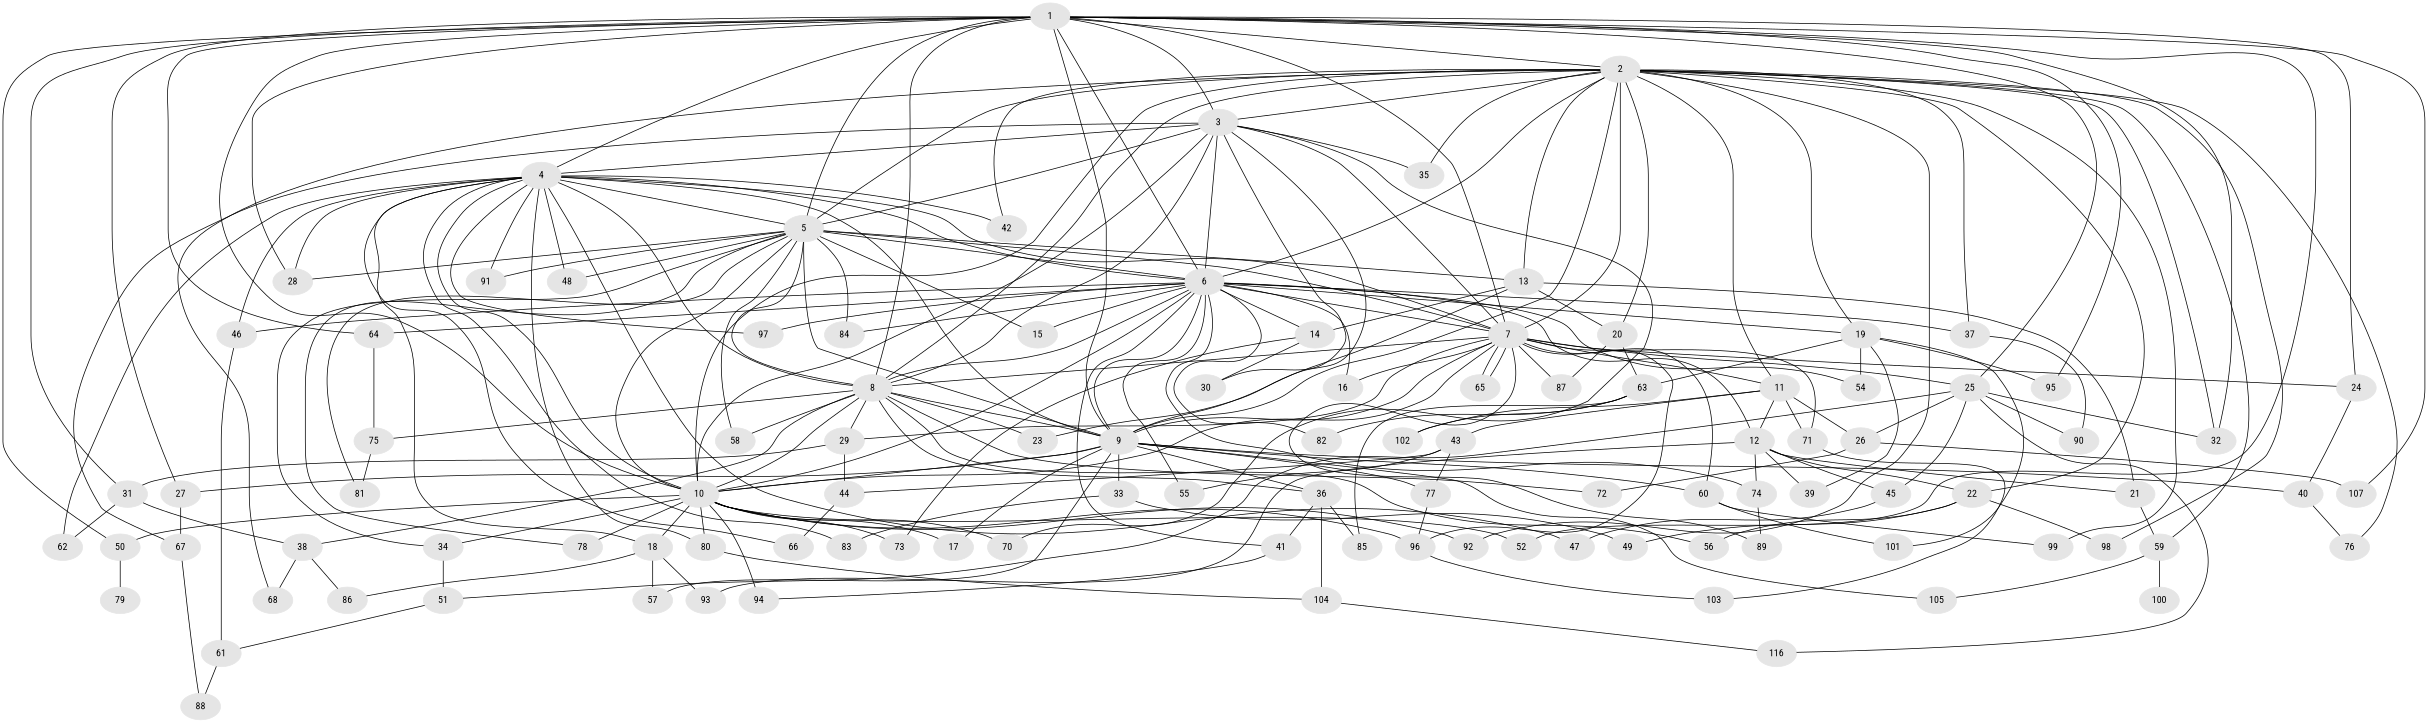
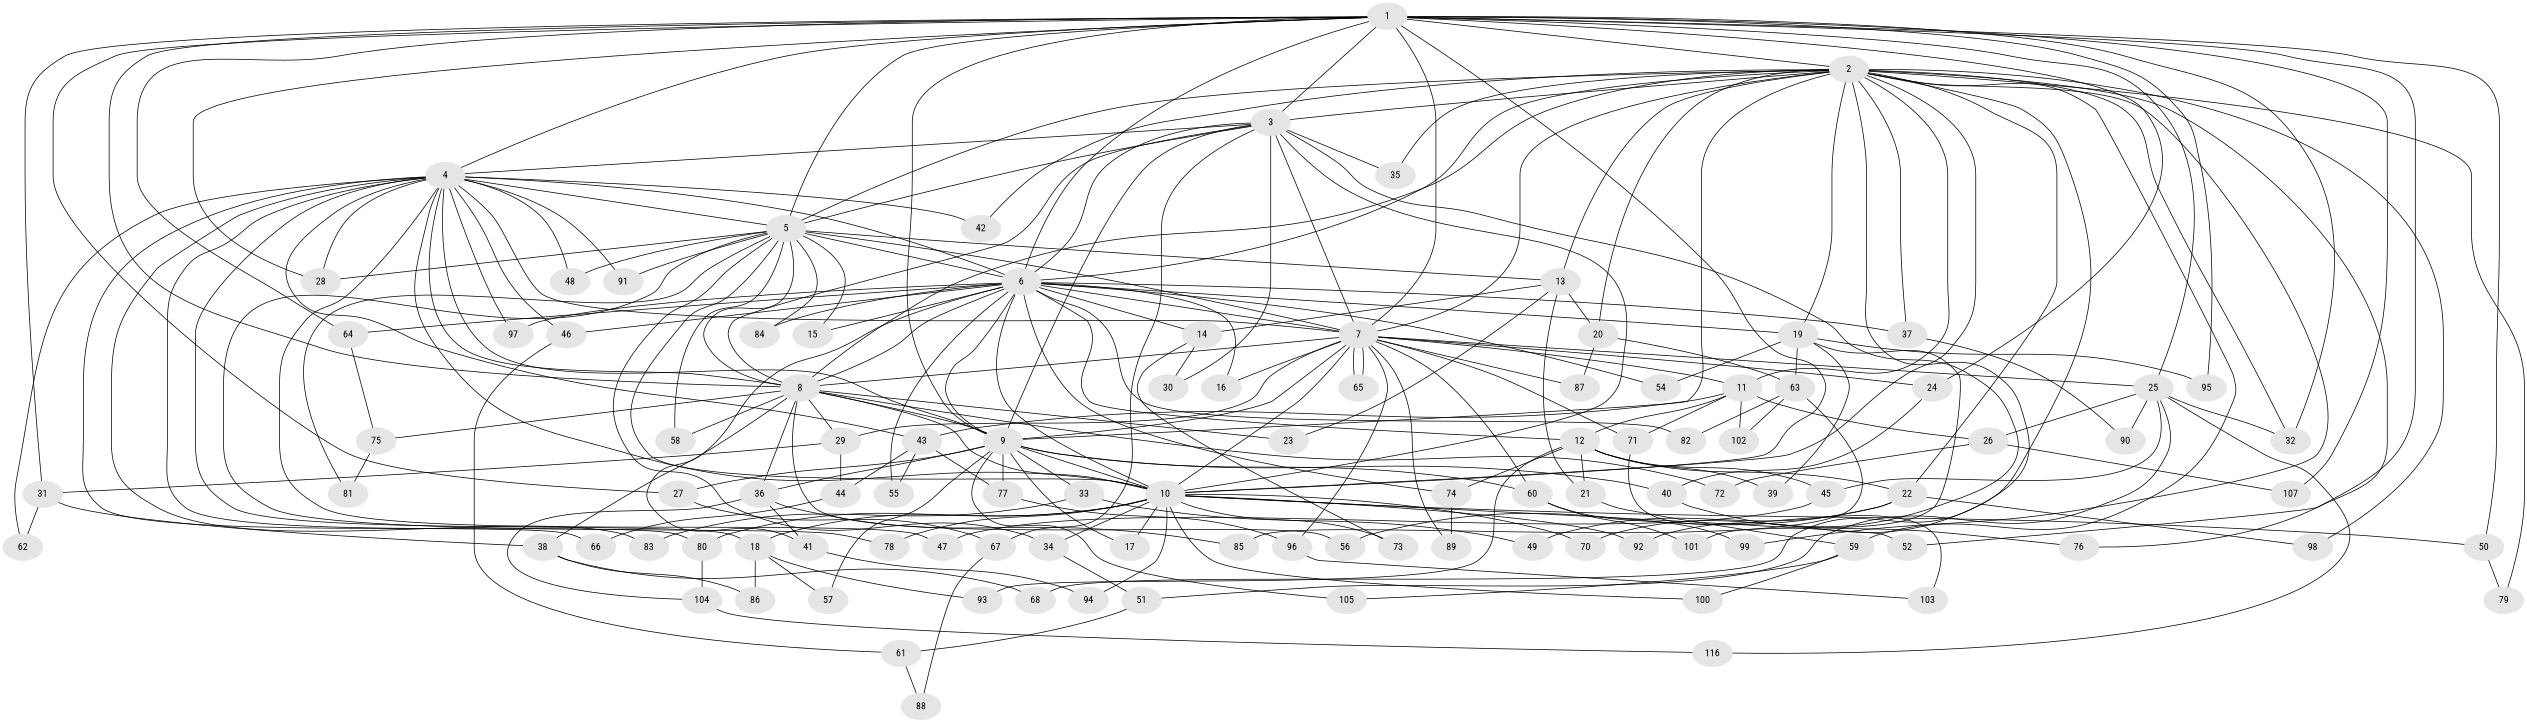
  graph {
    fontname="Roboto Condensed"
    node [color=gray90 fontname="Roboto Condensed" style=filled]
    edge [fontname="Roboto Condensed"]
    1
    2
    3
    4
    5
    6
    7
    8
    9
    10
    24
    25
    27
    28
    31
    50
    52
    64
    95
    107
    32
    11
    13
    19
    20
    22
    35
    37
    42
    59
    68
    76
    79
    92
    98
    99
    30
    67
    70
    18
    43
    46
    47
    48
    62
    66
    80
    83
    91
    97
    15
    34
    58
    78
    81
    84
    12
    14
    16
    41
    54
    55
    74
    82
    29
    60
    65
    71
    87
    89
    96
    23
    36
    38
    56
    72
    75
    33
    17
    40
    57
    77
    105
    73
    94
    100
    26
    45
    51
    90
    n91 [label=116]
    49
    102
    21
    39
    63
    101
    88
    93
    86
    44
    61
    104
    103
    85
    1 -- 2
    1 -- 3
    1 -- 4
    1 -- 5
    1 -- 6
    1 -- 7
    1 -- 8
    1 -- 9
    1 -- 10
    1 -- 24
    1 -- 25
    1 -- 27
    1 -- 28
    1 -- 31
    1 -- 50
    1 -- 52
    1 -- 64
    1 -- 95
    1 -- 107
    1 -- 32
    2 -- 3
    2 -- 5
    2 -- 6
    2 -- 7
    2 -- 8
    2 -- 9
    2 -- 10
    2 -- 32
    2 -- 11
    2 -- 13
    2 -- 19
    2 -- 20
    2 -- 22
    2 -- 35
    2 -- 37
    2 -- 42
    2 -- 59
    2 -- 68
    2 -- 76
+   2 -- 79
    2 -- 92
    2 -- 98
    2 -- 99
    3 -- 4
    3 -- 5
    3 -- 6
    3 -- 7
    3 -- 8
    3 -- 9
    3 -- 10
    3 -- 35
    3 -- 30
    3 -- 67
    3 -- 70
    4 -- 5
    4 -- 6
    4 -- 7
    4 -- 8
    4 -- 9
    4 -- 10
    4 -- 42
    4 -- 18
+   4 -- 43
    4 -- 46
    4 -- 47
    4 -- 48
    4 -- 62
    4 -- 66
    4 -- 80
    4 -- 83
    4 -- 91
    4 -- 97
    5 -- 6
    5 -- 7
    5 -- 8
-   5 -- 9
    5 -- 10
    5 -- 28
    5 -- 13
    5 -- 48
    5 -- 91
    5 -- 15
    5 -- 34
    5 -- 58
    5 -- 78
    5 -- 81
    5 -- 84
    6 -- 7
    6 -- 8
    6 -- 9
    6 -- 10
    6 -- 64
    6 -- 19
    6 -- 37
    6 -- 46
    6 -- 97
    6 -- 15
    6 -- 84
    6 -- 12
    6 -- 14
    6 -- 16
    6 -- 41
    6 -- 54
    6 -- 55
    6 -- 74
    6 -- 82
    7 -- 8
    7 -- 9
    7 -- 10
    7 -- 24
    7 -- 25
    7 -- 11
    7 -- 16
    7 -- 29
    7 -- 60
    7 -- 65
    7 -- 65
    7 -- 71
    7 -- 87
    7 -- 89
    7 -- 96
    8 -- 9
    8 -- 10
    8 -- 58
    8 -- 29
    8 -- 23
    8 -- 36
    8 -- 38
    8 -- 56
    8 -- 72
    8 -- 75
    9 -- 10
    9 -- 27
    9 -- 60
    9 -- 36
    9 -- 33
    9 -- 17
    9 -- 40
    9 -- 57
    9 -- 77
    9 -- 105
    10 -- 50
    10 -- 52
    10 -- 92
    10 -- 70
    10 -- 18
    10 -- 80
    10 -- 34
    10 -- 78
    10 -- 17
    10 -- 73
    10 -- 94
-   10 -- 96
+   10 -- 100
    24 -- 40
    25 -- 32
    25 -- 26
    25 -- 45
    25 -- 51
    25 -- 90
    25 -- n91
    27 -- 67
    28 -- 4
    31 -- 62
    31 -- 38
    50 -- 79
    64 -- 75
    11 -- 43
    11 -- 12
    11 -- 71
    11 -- 26
    11 -- 102
    13 -- 20
    13 -- 14
    13 -- 23
    13 -- 21
    19 -- 95
    19 -- 54
    19 -- 39
    19 -- 63
    19 -- 101
    20 -- 87
    20 -- 63
    22 -- 98
    22 -- 56
    22 -- 49
    37 -- 90
    59 -- 105
    59 -- 100
    67 -- 88
    18 -- 57
    18 -- 93
    18 -- 86
    43 -- 55
    43 -- 77
    43 -- 44
    46 -- 61
    80 -- 104
    34 -- 51
    12 -- 22
    12 -- 74
    12 -- 45
    12 -- 21
    12 -- 39
    12 -- 93
    14 -- 30
    14 -- 73
    41 -- 94
    74 -- 89
    29 -- 31
    29 -- 44
    60 -- 99
    60 -- 101
    71 -- 103
    96 -- 103
    36 -- 41
    36 -- 104
    36 -- 85
    38 -- 68
    38 -- 86
    75 -- 81
    33 -- 83
    33 -- 49
    40 -- 76
    77 -- 96
    26 -- 107
    26 -- 72
    45 -- 47
    51 -- 61
    21 -- 59
    63 -- 82
    63 -- 102
    63 -- 85
    44 -- 66
    61 -- 88
    104 -- n91
  }
